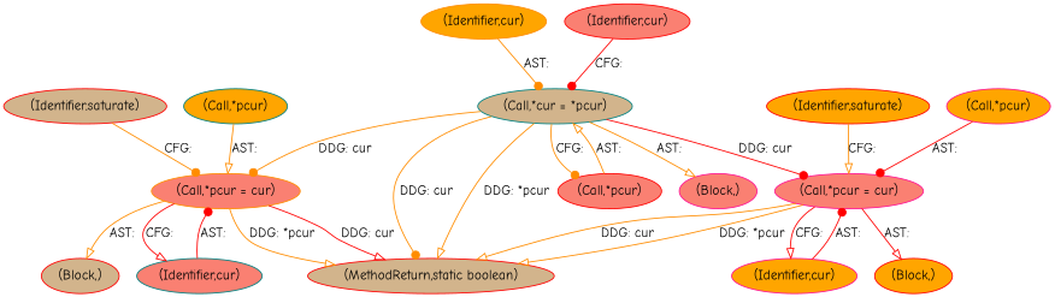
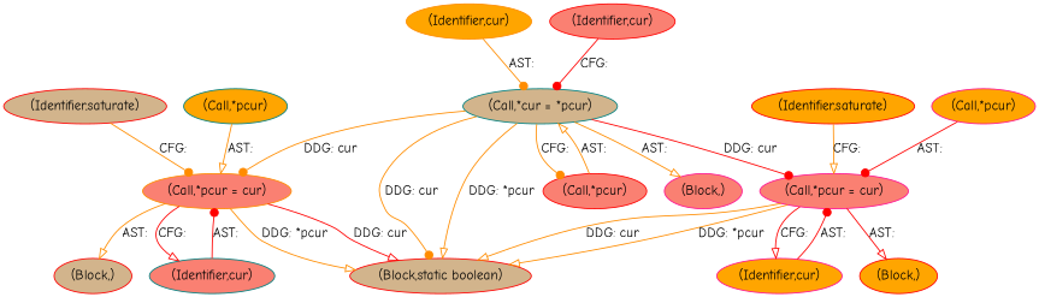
  digraph {
    fontname="Comic Neue"
    node [style=filled fillcolor=salmon color=red fontname="Comic Neue"]
    edge [color=darkorange arrowhead=onormal fontname="Comic Neue"]
    n1 [label="(Call,*cur = *pcur)" fillcolor=tan color=teal]
    n2 [label="(Call,*pcur = cur)" color=darkorange]
    n3 [label="(Call,*pcur = cur)" color=deeppink]
-   n4 [label="(MethodReturn,static boolean)" fillcolor=tan]
+   n4 [label="(Block,static boolean)" fillcolor=tan]
    n5 [label="(Call,*pcur)"]
    n6 [label="(Block,)" color=deeppink]
    n7 [label="(Block,)" fillcolor=tan]
    n8 [label="(Identifier,cur)" color=teal]
    n9 [label="(Identifier,cur)" fillcolor=orange color=deeppink]
    n10 [label="(Block,)" fillcolor=orange]
    n11 [label="(Identifier,saturate)" fillcolor=orange]
    n12 [label="(Identifier,saturate)" fillcolor=tan]
    n13 [label="(Call,*pcur)" fillcolor=orange color=teal]
    n14 [label="(Identifier,cur)" fillcolor=orange color=darkorange]
    n15 [label="(Call,*pcur)" fillcolor=orange color=deeppink]
    n16 [label="(Identifier,cur)"]
    n1 -> n2 [label="DDG: cur" arrowhead=dot]
    n1 -> n3 [label="DDG: cur" color=red arrowhead=dot]
    n1 -> n4 [label="DDG: cur" arrowhead=dot]
    n1 -> n4 [label="DDG: *pcur"]
    n1 -> n5 [label="CFG: " arrowhead=dot]
    n1 -> n6 [label="AST: "]
    n2 -> n4 [label="DDG: cur" color=red]
    n2 -> n4 [label="DDG: *pcur"]
    n2 -> n7 [label="AST: "]
    n2 -> n8 [label="CFG: " color=red]
    n3 -> n4 [label="DDG: cur"]
    n3 -> n4 [label="DDG: *pcur"]
    n3 -> n9 [label="CFG: " color=red]
    n3 -> n10 [label="AST: " color=red]
    n5 -> n1 [label="AST: "]
    n8 -> n2 [label="AST: " color=red arrowhead=dot]
    n9 -> n3 [label="AST: " color=red arrowhead=dot]
    n11 -> n3 [label="CFG: "]
    n12 -> n2 [label="CFG: " arrowhead=dot]
    n13 -> n2 [label="AST: "]
    n14 -> n1 [label="AST: " arrowhead=dot]
    n15 -> n3 [label="AST: " color=red arrowhead=dot]
    n16 -> n1 [label="CFG: " color=red arrowhead=dot]
  }
